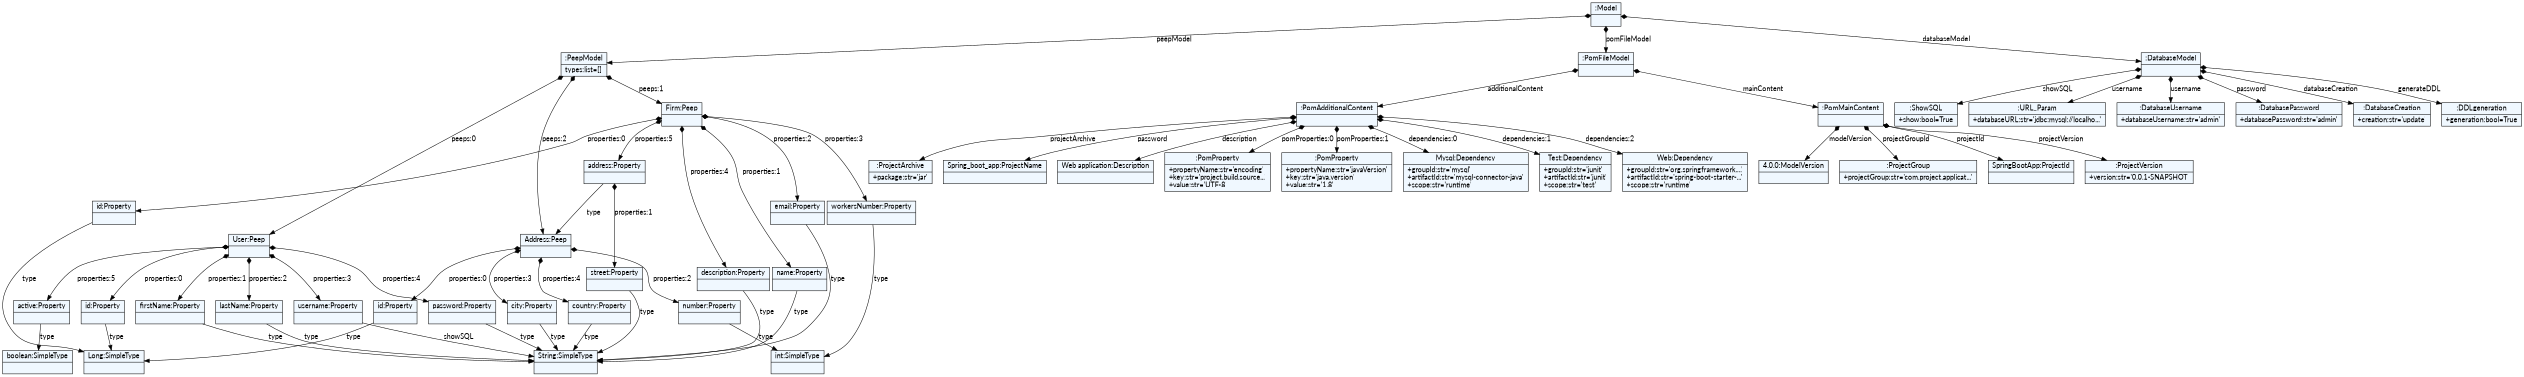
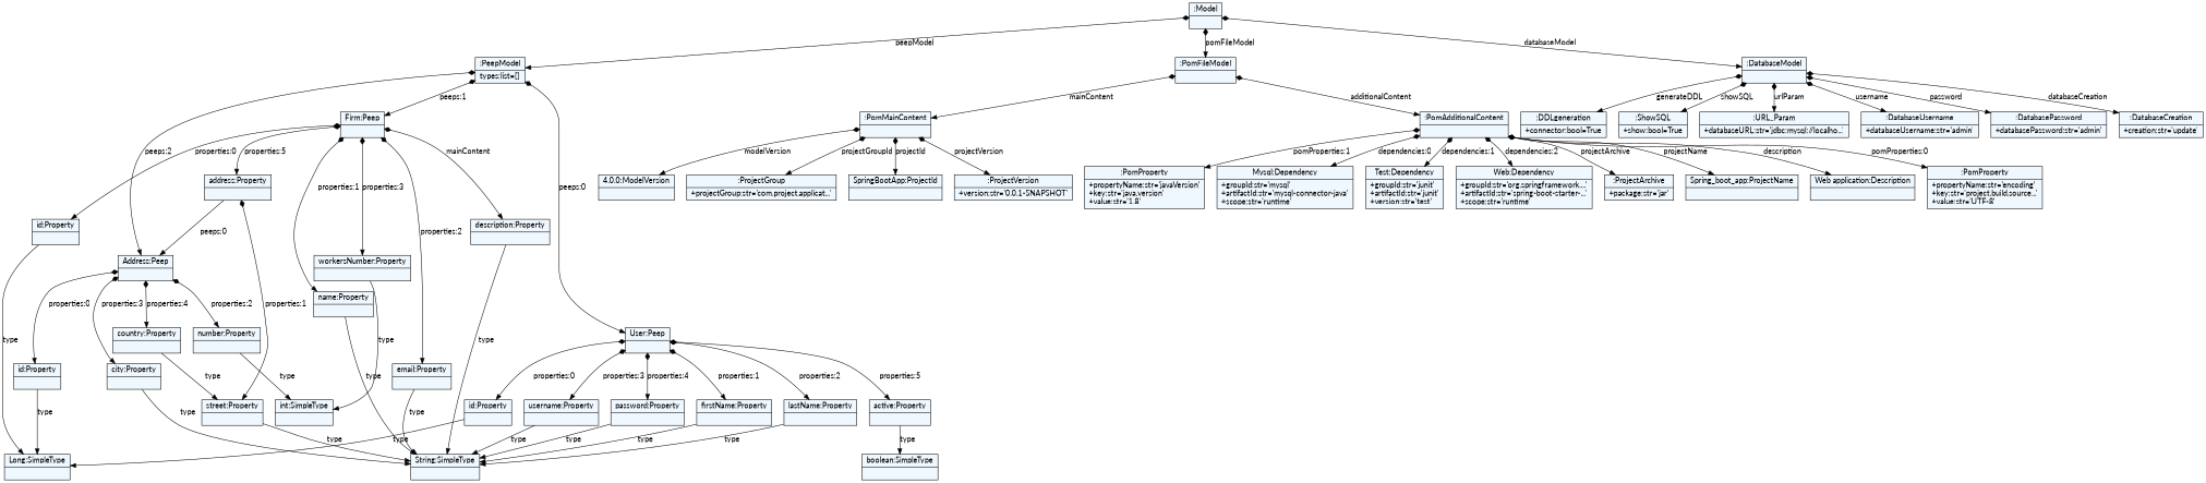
  digraph {
    fontname=Lato
    fontsize=8
    nodesep=0.3
    node [fillcolor=aliceblue fontname=Lato shape=record style=filled]
    edge [arrowtail=diamond dir=both fontname=Lato]
    n1 [label="{:Model|}"]
    n2 [label="{:PeepModel|types:list=[]\l}"]
    n3 [label="{:PomFileModel|}"]
    n4 [label="{:DatabaseModel|}"]
    n5 [label="{User:Peep|}"]
    n6 [label="{Firm:Peep|}"]
    n7 [label="{Address:Peep|}"]
    n8 [label="{:PomMainContent|}"]
    n9 [label="{:PomAdditionalContent|}"]
    n10 [label="{:URL_Param|+databaseURL:str='jdbc:mysql://localho...'\l}"]
    n11 [label="{:DatabaseUsername|+databaseUsername:str='admin'\l}"]
    n12 [label="{:DatabasePassword|+databasePassword:str='admin'\l}"]
    n13 [label="{:DatabaseCreation|+creation:str='update'\l}"]
-   n14 [label="{:DDLgeneration|+generation:bool=True\l}"]
+   n14 [label="{:DDLgeneration|+connector:bool=True\l}"]
    n15 [label="{:ShowSQL|+show:bool=True\l}"]
    n16 [label="{id:Property|}"]
    n17 [label="{firstName:Property|}"]
    n18 [label="{lastName:Property|}"]
    n19 [label="{username:Property|}"]
    n20 [label="{password:Property|}"]
    n21 [label="{active:Property|}"]
    n22 [label="{id:Property|}"]
    n23 [label="{name:Property|}"]
    n24 [label="{email:Property|}"]
    n25 [label="{workersNumber:Property|}"]
    n26 [label="{description:Property|}"]
    n27 [label="{address:Property|}"]
    n28 [label="{id:Property|}"]
    n29 [label="{number:Property|}"]
    n30 [label="{city:Property|}"]
    n31 [label="{country:Property|}"]
    n32 [label="{Long:SimpleType|}"]
    n33 [label="{String:SimpleType|}"]
    n34 [label="{boolean:SimpleType|}"]
    n35 [label="{int:SimpleType|}"]
    n36 [label="{street:Property|}"]
    n37 [label="{4.0.0:ModelVersion|}"]
    n38 [label="{:ProjectGroup|+projectGroup:str='com.project.applicat...'\l}"]
    n39 [label="{SpringBootApp:ProjectId|}"]
    n40 [label="{:ProjectVersion|+version:str='0.0.1-SNAPSHOT'\l}"]
    n41 [label="{:ProjectArchive|+package:str='jar'\l}"]
    n42 [label="{Spring_boot_app:ProjectName|}"]
    n43 [label="{Web application:Description|}"]
    n44 [label="{:PomProperty|+propertyName:str='encoding'\l+key:str='project.build.source...'\l+value:str='UTF-8'\l}"]
    n45 [label="{:PomProperty|+propertyName:str='javaVersion'\l+key:str='java.version'\l+value:str='1.8'\l}"]
    n46 [label="{Mysql:Dependency|+groupId:str='mysql'\l+artifactId:str='mysql-connector-java'\l+scope:str='runtime'\l}"]
-   n47 [label="{Test:Dependency|+groupId:str='junit'\l+artifactId:str='junit'\l+scope:str='test'\l}"]
+   n47 [label="{Test:Dependency|+groupId:str='junit'\l+artifactId:str='junit'\l+version:str='test'\l}"]
    n48 [label="{Web:Dependency|+groupId:str='org.springframework....'\l+artifactId:str='spring-boot-starter-...'\l+scope:str='runtime'\l}"]
    n1 -> n2 [label=peepModel]
    n1 -> n3 [label=pomFileModel]
    n1 -> n4 [label=databaseModel]
    n2 -> n5 [label="peeps:0"]
    n2 -> n6 [label="peeps:1"]
    n2 -> n7 [label="peeps:2"]
    n3 -> n8 [label=mainContent]
    n3 -> n9 [label=additionalContent]
-   n4 -> n10 [label=username]
+   n4 -> n10 [label=urlParam]
    n4 -> n11 [label=username]
    n4 -> n12 [label=password]
    n4 -> n13 [label=databaseCreation]
    n4 -> n14 [label=generateDDL]
    n4 -> n15 [label=showSQL]
    n5 -> n16 [label="properties:0"]
    n5 -> n17 [label="properties:1"]
    n5 -> n18 [label="properties:2"]
    n5 -> n19 [label="properties:3"]
    n5 -> n20 [label="properties:4"]
    n5 -> n21 [label="properties:5"]
    n6 -> n22 [label="properties:0"]
    n6 -> n23 [label="properties:1"]
    n6 -> n24 [label="properties:2"]
    n6 -> n25 [label="properties:3"]
-   n6 -> n26 [label="properties:4"]
+   n6 -> n26 [label=mainContent]
    n6 -> n27 [label="properties:5"]
    n7 -> n28 [label="properties:0"]
    n7 -> n29 [label="properties:2"]
    n7 -> n30 [label="properties:3"]
    n7 -> n31 [label="properties:4"]
    n8 -> n37 [label=modelVersion]
    n8 -> n38 [label=projectGroupId]
    n8 -> n39 [label=projectId]
    n8 -> n40 [label=projectVersion]
    n9 -> n41 [label=projectArchive]
-   n9 -> n42 [label=password]
+   n9 -> n42 [label=projectName]
    n9 -> n43 [label=description]
    n9 -> n44 [label="pomProperties:0"]
    n9 -> n45 [label="pomProperties:1"]
    n9 -> n46 [label="dependencies:0"]
    n9 -> n47 [label="dependencies:1"]
    n9 -> n48 [label="dependencies:2"]
    n16 -> n32 [arrowtail=empty dir=black label=type]
    n17 -> n33 [arrowtail=empty dir=black label=type]
    n18 -> n33 [arrowtail=empty dir=black label=type]
-   n19 -> n33 [arrowtail=empty dir=black label=showSQL]
+   n19 -> n33 [arrowtail=empty dir=black label=type]
    n20 -> n33 [arrowtail=empty dir=black label=type]
    n21 -> n34 [arrowtail=empty dir=black label=type]
    n22 -> n32 [arrowtail=empty dir=black label=type]
    n23 -> n33 [arrowtail=empty dir=black label=type]
    n24 -> n33 [arrowtail=empty dir=black label=type]
    n25 -> n35 [arrowtail=empty dir=black label=type]
    n26 -> n33 [arrowtail=empty dir=black label=type]
-   n27 -> n7 [arrowtail=empty dir=black label=type]
+   n27 -> n7 [arrowtail=empty dir=black label="peeps:0"]
    n27 -> n36 [label="properties:1"]
    n28 -> n32 [arrowtail=empty dir=black label=type]
    n29 -> n35 [arrowtail=empty dir=black label=type]
    n30 -> n33 [arrowtail=empty dir=black label=type]
-   n31 -> n33 [arrowtail=empty dir=black label=type]
+   n31 -> n36 [arrowtail=empty dir=black label=type]
    n36 -> n33 [arrowtail=empty dir=black label=type]
  }
